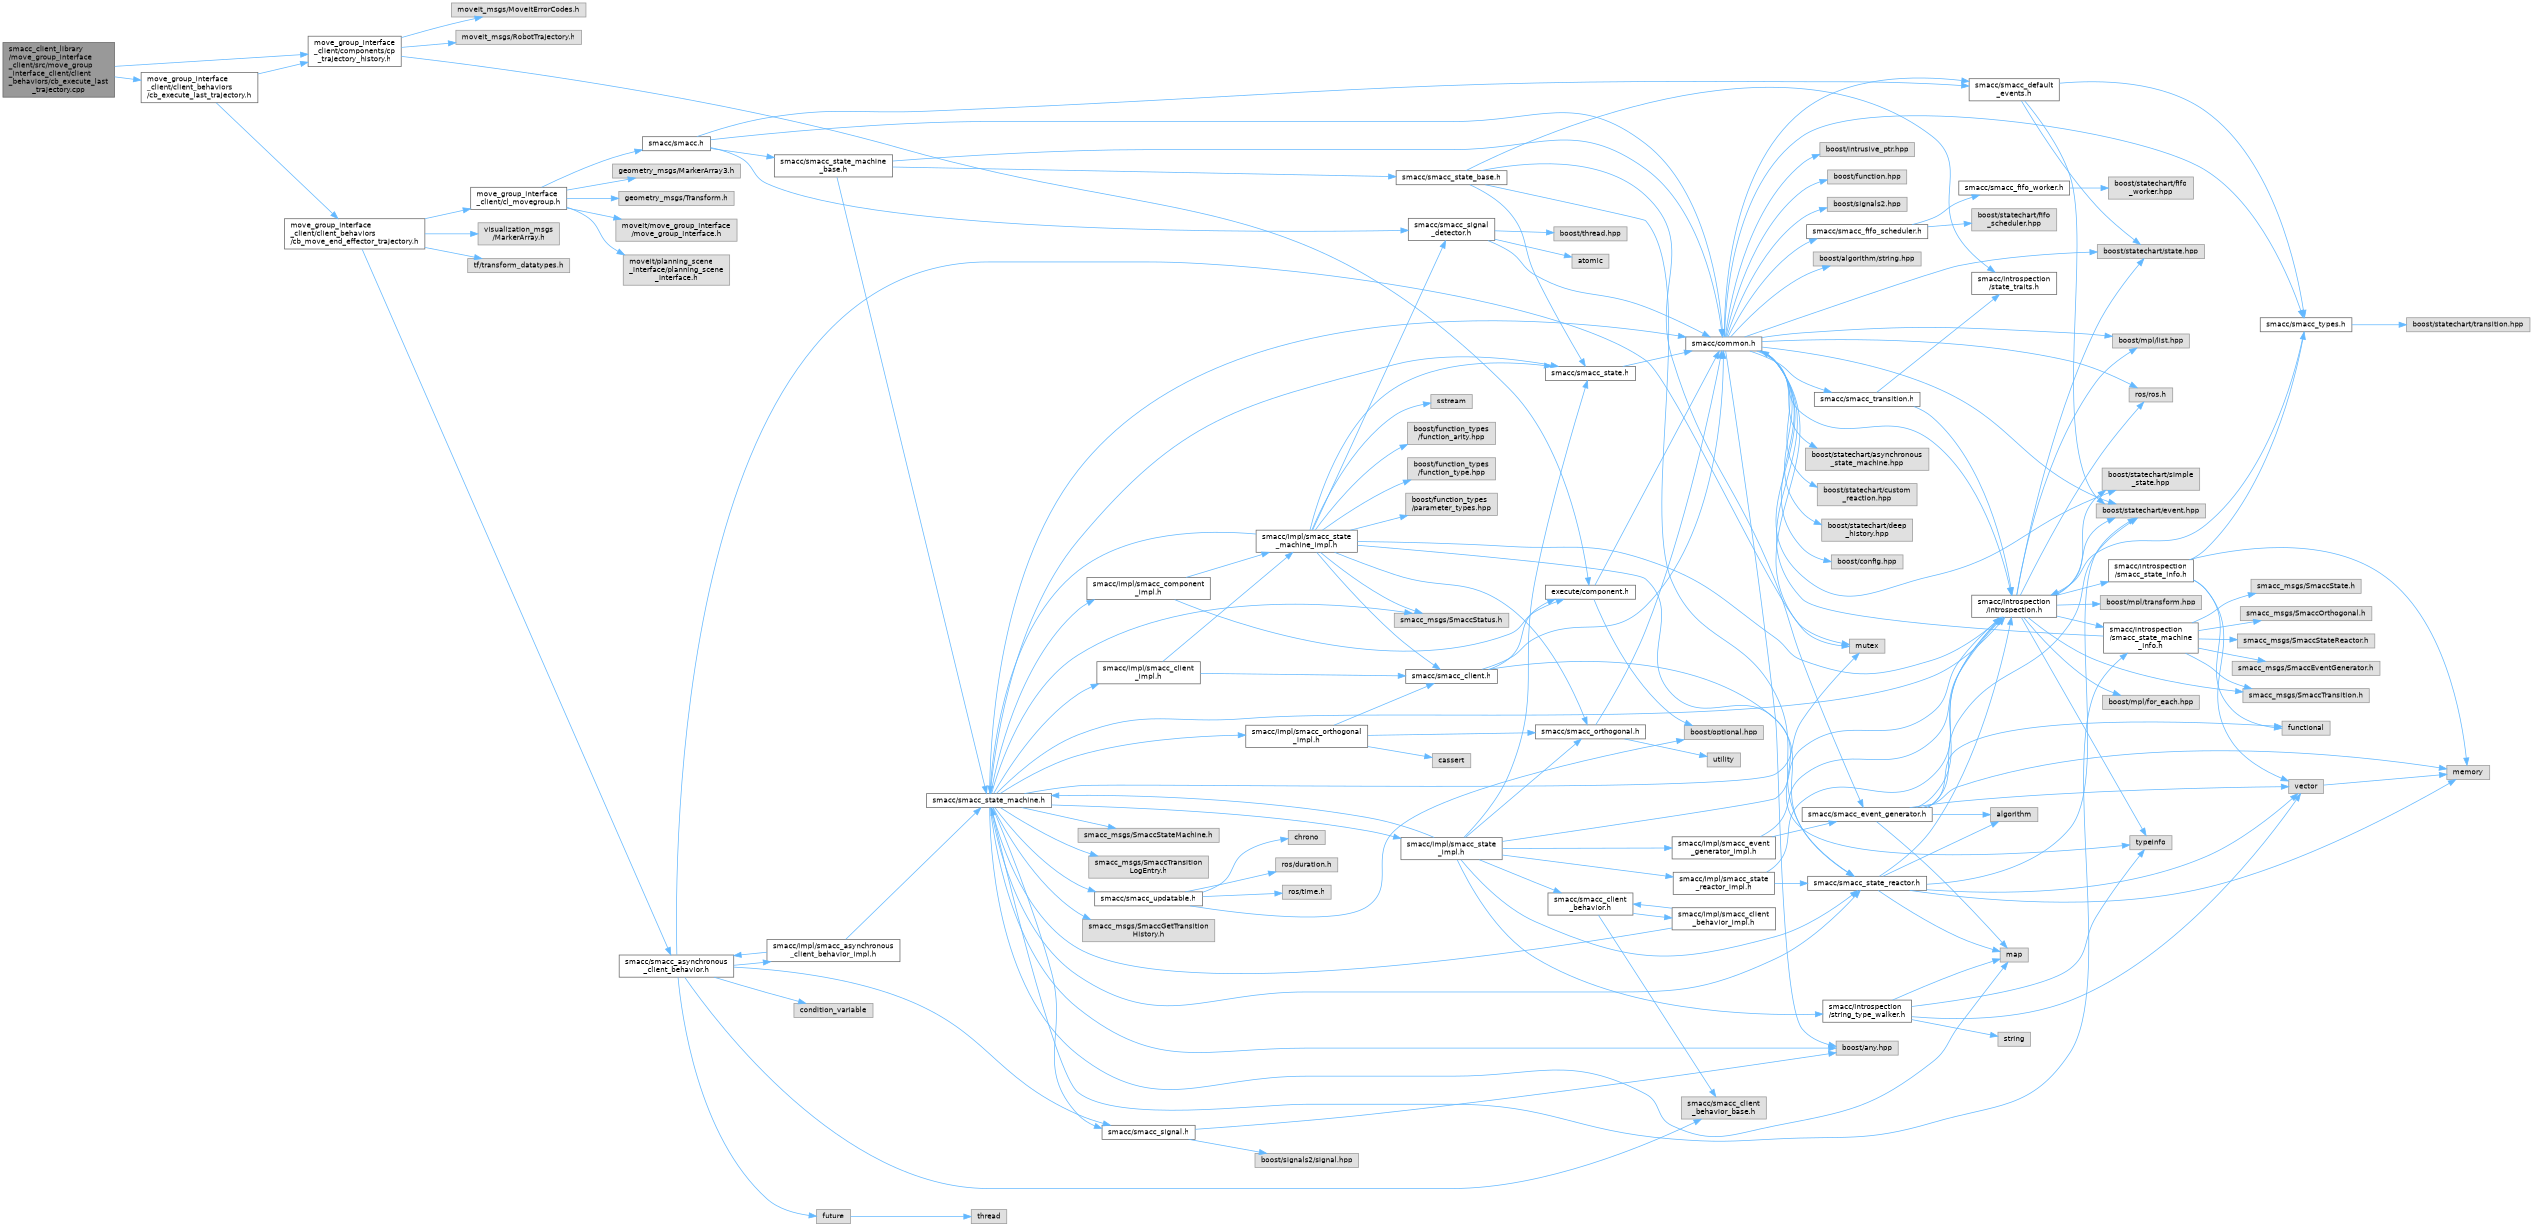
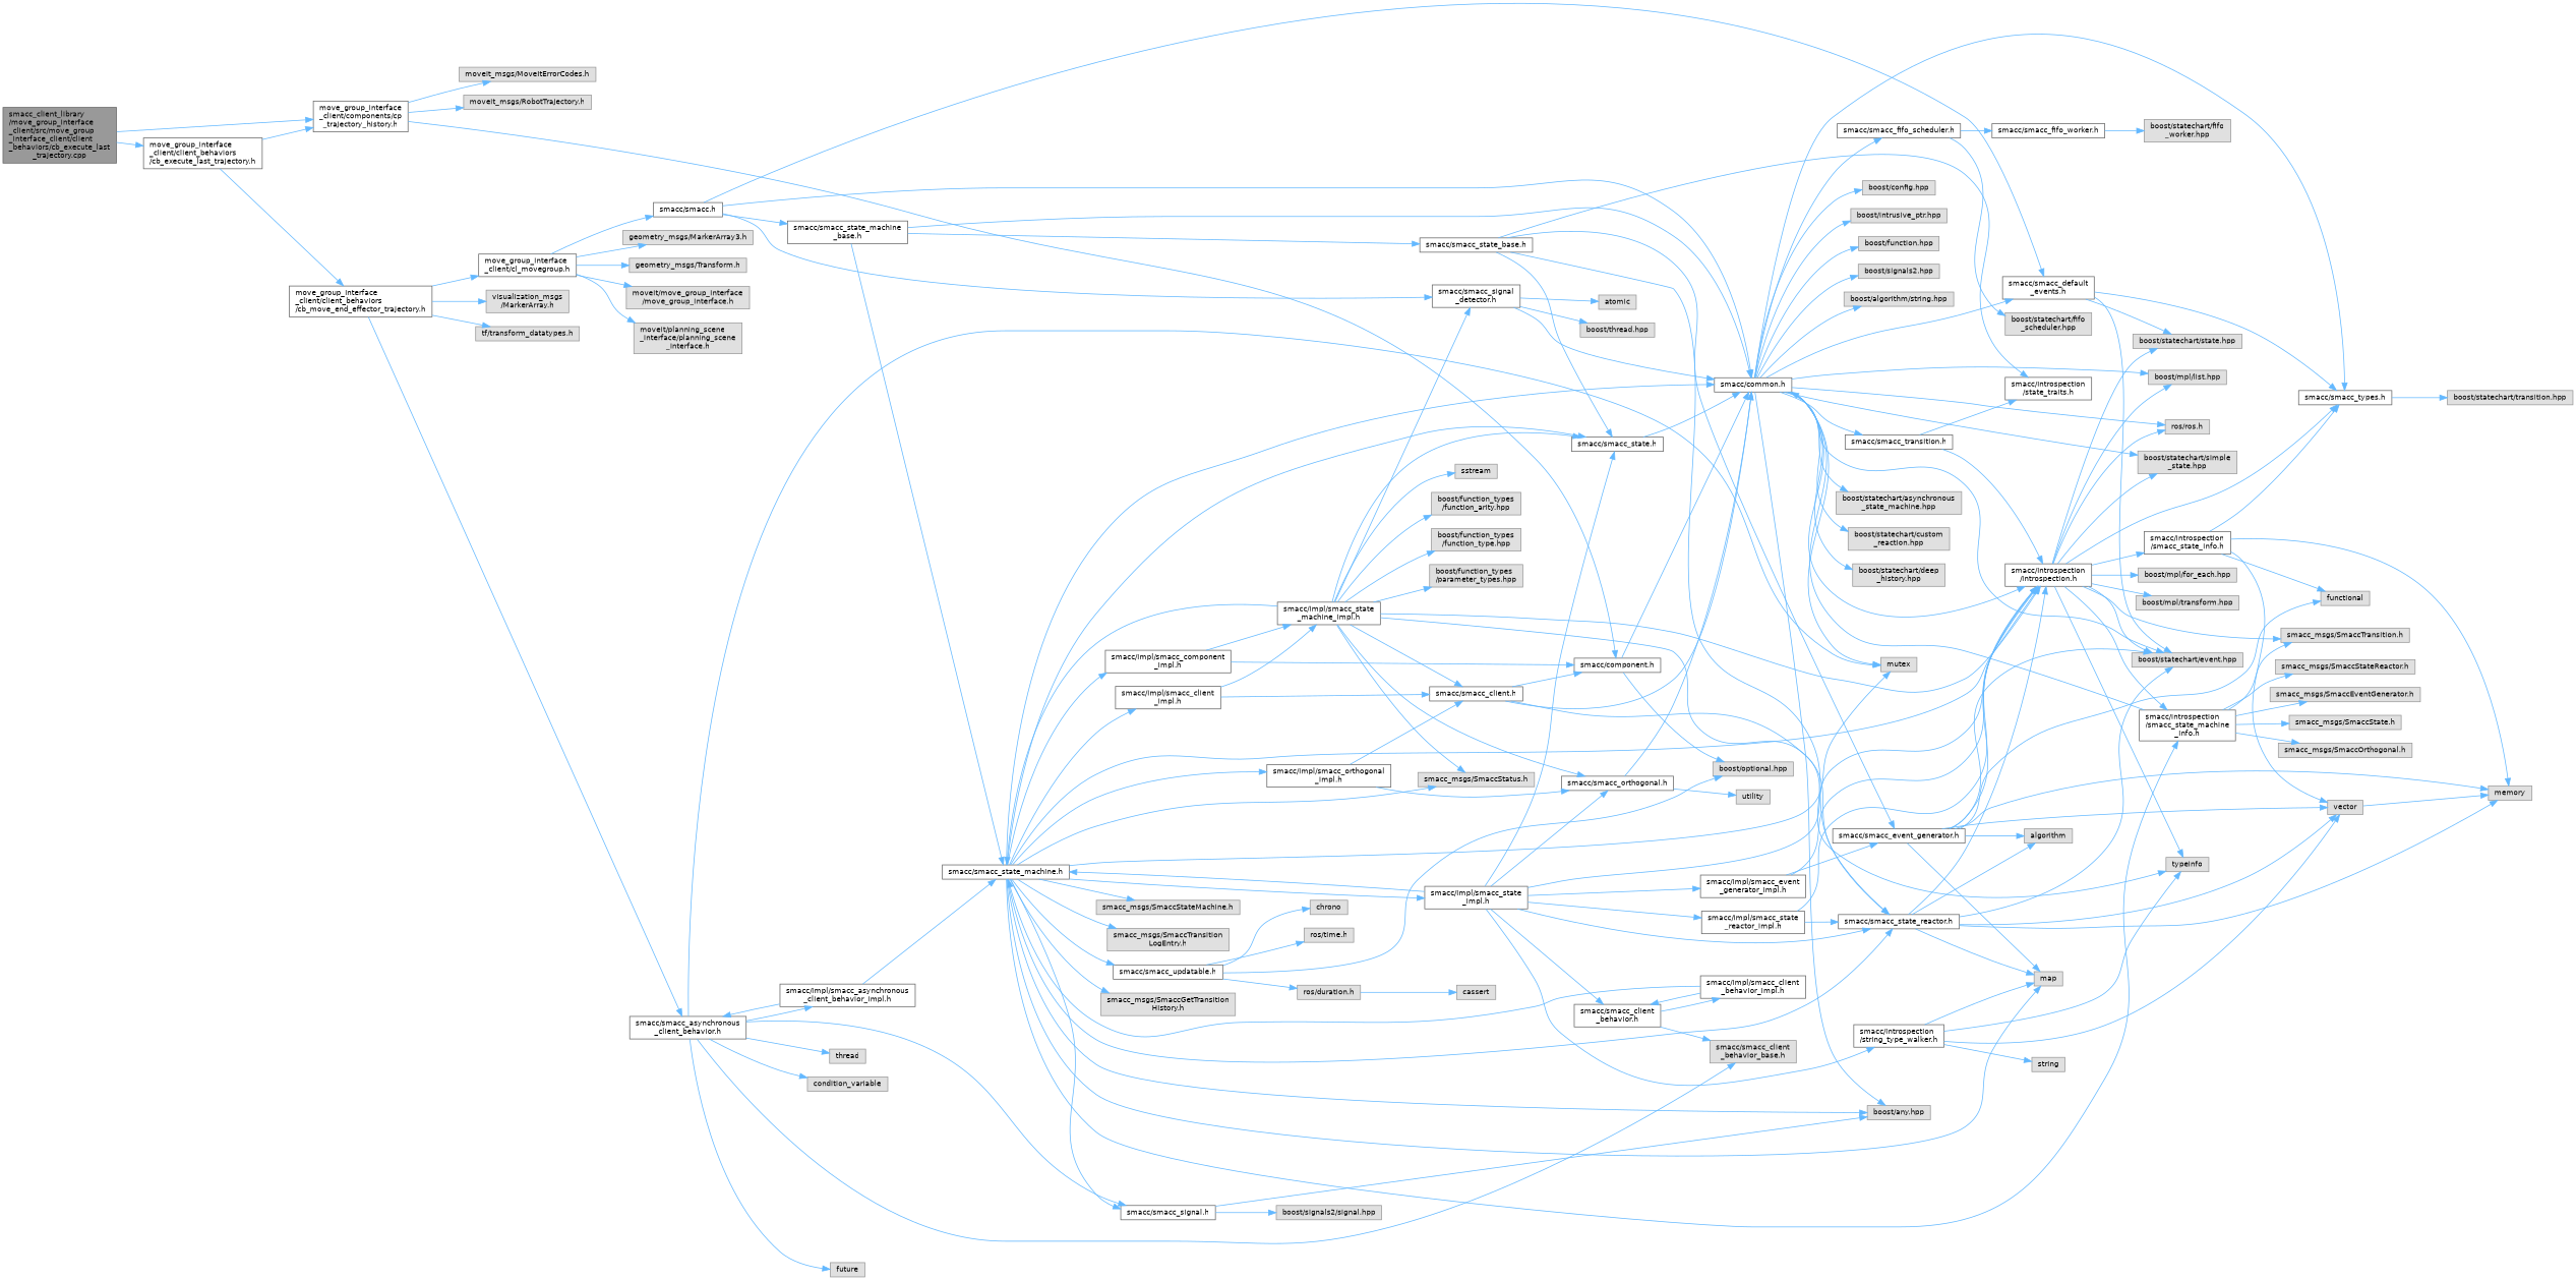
  digraph {
    rankdir=LR
    node [color=grey60 fillcolor="#E0E0E0" fontname=Helvetica fontsize=10 shape=box style=filled]
    edge [color=steelblue1 fontname=Helvetica fontsize=10 labelfontname=Helvetica labelfontsize=10 style=solid]
    n1 [color=gray40 fillcolor=grey60 fontcolor=black height=0.2 label="smacc_client_library\l/move_group_interface\l_client/src/move_group\l_interface_client/client\l_behaviors/cb_execute_last\l_trajectory.cpp" width=0.4]
    n2 [color=grey40 fillcolor=white height=0.2 label="move_group_interface\l_client/client_behaviors\l/cb_execute_last_trajectory.h" width=0.4]
    n3 [color=grey40 fillcolor=white height=0.2 label="move_group_interface\l_client/components/cp\l_trajectory_history.h" width=0.4]
    n4 [color=grey40 fillcolor=white height=0.2 label="move_group_interface\l_client/client_behaviors\l/cb_move_end_effector_trajectory.h" width=0.4]
-   n5 [color=grey40 fillcolor=white height=0.2 label="execute/component.h" width=0.4]
+   n5 [color=grey40 fillcolor=white height=0.2 label="smacc/component.h" width=0.4]
    n6 [height=0.2 label="moveit_msgs/RobotTrajectory.h" width=0.4]
    n7 [height=0.2 label="moveit_msgs/MoveItErrorCodes.h" width=0.4]
    n8 [color=grey40 fillcolor=white height=0.2 label="smacc/smacc_asynchronous\l_client_behavior.h" width=0.4]
    n9 [color=grey40 fillcolor=white height=0.2 label="move_group_interface\l_client/cl_movegroup.h" width=0.4]
    n10 [height=0.2 label="visualization_msgs\l/MarkerArray.h" width=0.4]
    n11 [height=0.2 label="tf/transform_datatypes.h" width=0.4]
    n12 [height=0.2 label="smacc/smacc_client\l_behavior_base.h" width=0.4]
    n13 [color=grey40 fillcolor=white height=0.2 label="smacc/smacc_signal.h" width=0.4]
    n14 [height=0.2 label=thread width=0.4]
    n15 [height=0.2 label=condition_variable width=0.4]
    n16 [height=0.2 label=mutex width=0.4]
    n17 [height=0.2 label=future width=0.4]
    n18 [color=grey40 fillcolor=white height=0.2 label="smacc/impl/smacc_asynchronous\l_client_behavior_impl.h" width=0.4]
    n19 [color=grey40 fillcolor=white height=0.2 label="smacc/smacc.h" width=0.4]
    n20 [height=0.2 label="moveit/move_group_interface\l/move_group_interface.h" width=0.4]
    n21 [height=0.2 label="moveit/planning_scene\l_interface/planning_scene\l_interface.h" width=0.4]
    n22 [height=0.2 label="geometry_msgs/MarkerArray3.h" width=0.4]
    n23 [height=0.2 label="geometry_msgs/Transform.h" width=0.4]
    n24 [height=0.2 label="boost/signals2/signal.hpp" width=0.4]
    n25 [height=0.2 label="boost/any.hpp" width=0.4]
    n26 [color=grey40 fillcolor=white height=0.2 label="smacc/smacc_state_machine.h" width=0.4]
    n27 [height=0.2 label=map width=0.4]
    n28 [color=grey40 fillcolor=white height=0.2 label="smacc/common.h" width=0.4]
    n29 [color=grey40 fillcolor=white height=0.2 label="smacc/introspection\l/introspection.h" width=0.4]
    n30 [color=grey40 fillcolor=white height=0.2 label="smacc/introspection\l/smacc_state_machine\l_info.h" width=0.4]
    n31 [color=grey40 fillcolor=white height=0.2 label="smacc/smacc_updatable.h" width=0.4]
    n32 [height=0.2 label="smacc_msgs/SmaccStateMachine.h" width=0.4]
    n33 [height=0.2 label="smacc_msgs/SmaccTransition\lLogEntry.h" width=0.4]
    n34 [height=0.2 label="smacc_msgs/SmaccStatus.h" width=0.4]
    n35 [height=0.2 label="smacc_msgs/SmaccGetTransition\lHistory.h" width=0.4]
    n36 [color=grey40 fillcolor=white height=0.2 label="smacc/smacc_state.h" width=0.4]
    n37 [color=grey40 fillcolor=white height=0.2 label="smacc/smacc_state_reactor.h" width=0.4]
    n38 [color=grey40 fillcolor=white height=0.2 label="smacc/impl/smacc_state\l_impl.h" width=0.4]
    n39 [color=grey40 fillcolor=white height=0.2 label="smacc/impl/smacc_client\l_impl.h" width=0.4]
    n40 [color=grey40 fillcolor=white height=0.2 label="smacc/impl/smacc_component\l_impl.h" width=0.4]
    n41 [color=grey40 fillcolor=white height=0.2 label="smacc/impl/smacc_orthogonal\l_impl.h" width=0.4]
    n42 [height=0.2 label="boost/statechart/state.hpp" width=0.4]
    n43 [height=0.2 label="boost/statechart/simple\l_state.hpp" width=0.4]
    n44 [height=0.2 label="boost/statechart/event.hpp" width=0.4]
    n45 [height=0.2 label="boost/statechart/asynchronous\l_state_machine.hpp" width=0.4]
    n46 [height=0.2 label="boost/statechart/custom\l_reaction.hpp" width=0.4]
    n47 [height=0.2 label="boost/statechart/deep\l_history.hpp" width=0.4]
    n48 [height=0.2 label="boost/config.hpp" width=0.4]
    n49 [height=0.2 label="boost/intrusive_ptr.hpp" width=0.4]
    n50 [height=0.2 label="boost/function.hpp" width=0.4]
    n51 [height=0.2 label="boost/signals2.hpp" width=0.4]
    n52 [height=0.2 label="boost/mpl/list.hpp" width=0.4]
    n53 [height=0.2 label="boost/algorithm/string.hpp" width=0.4]
    n54 [height=0.2 label="ros/ros.h" width=0.4]
    n55 [color=grey40 fillcolor=white height=0.2 label="smacc/smacc_fifo_scheduler.h" width=0.4]
    n56 [color=grey40 fillcolor=white height=0.2 label="smacc/smacc_types.h" width=0.4]
    n57 [color=grey40 fillcolor=white height=0.2 label="smacc/smacc_default\l_events.h" width=0.4]
    n58 [color=grey40 fillcolor=white height=0.2 label="smacc/smacc_transition.h" width=0.4]
    n59 [height=0.2 label=typeinfo width=0.4]
    n60 [height=0.2 label="boost/mpl/for_each.hpp" width=0.4]
    n61 [height=0.2 label="boost/mpl/transform.hpp" width=0.4]
    n62 [color=grey40 fillcolor=white height=0.2 label="smacc/introspection\l/smacc_state_info.h" width=0.4]
    n63 [height=0.2 label="smacc_msgs/SmaccTransition.h" width=0.4]
    n64 [height=0.2 label="smacc_msgs/SmaccState.h" width=0.4]
    n65 [height=0.2 label="smacc_msgs/SmaccOrthogonal.h" width=0.4]
    n66 [height=0.2 label="smacc_msgs/SmaccStateReactor.h" width=0.4]
    n67 [height=0.2 label="smacc_msgs/SmaccEventGenerator.h" width=0.4]
    n68 [height=0.2 label=chrono width=0.4]
    n69 [height=0.2 label="boost/optional.hpp" width=0.4]
    n70 [height=0.2 label="ros/duration.h" width=0.4]
    n71 [height=0.2 label="ros/time.h" width=0.4]
    n72 [height=0.2 label=memory width=0.4]
    n73 [height=0.2 label=vector width=0.4]
    n74 [height=0.2 label=algorithm width=0.4]
    n75 [color=grey40 fillcolor=white height=0.2 label="smacc/introspection\l/string_type_walker.h" width=0.4]
    n76 [color=grey40 fillcolor=white height=0.2 label="smacc/smacc_orthogonal.h" width=0.4]
    n77 [color=grey40 fillcolor=white height=0.2 label="smacc/smacc_client\l_behavior.h" width=0.4]
    n78 [color=grey40 fillcolor=white height=0.2 label="smacc/impl/smacc_state\l_reactor_impl.h" width=0.4]
    n79 [color=grey40 fillcolor=white height=0.2 label="smacc/impl/smacc_event\l_generator_impl.h" width=0.4]
    n80 [color=grey40 fillcolor=white height=0.2 label="smacc/smacc_client.h" width=0.4]
    n81 [color=grey40 fillcolor=white height=0.2 label="smacc/impl/smacc_state\l_machine_impl.h" width=0.4]
    n82 [height=0.2 label=cassert width=0.4]
    n83 [height=0.2 label="boost/statechart/fifo\l_scheduler.hpp" width=0.4]
    n84 [color=grey40 fillcolor=white height=0.2 label="smacc/smacc_fifo_worker.h" width=0.4]
    n85 [height=0.2 label="boost/statechart/transition.hpp" width=0.4]
    n86 [color=grey40 fillcolor=white height=0.2 label="smacc/introspection\l/state_traits.h" width=0.4]
    n87 [height=0.2 label="boost/statechart/fifo\l_worker.hpp" width=0.4]
    n88 [height=0.2 label=string width=0.4]
    n89 [height=0.2 label=functional width=0.4]
    n90 [height=0.2 label=utility width=0.4]
    n91 [color=grey40 fillcolor=white height=0.2 label="smacc/impl/smacc_client\l_behavior_impl.h" width=0.4]
    n92 [color=grey40 fillcolor=white height=0.2 label="smacc/smacc_event_generator.h" width=0.4]
    n93 [color=grey40 fillcolor=white height=0.2 label="smacc/smacc_signal\l_detector.h" width=0.4]
    n94 [height=0.2 label=sstream width=0.4]
    n95 [height=0.2 label="boost/function_types\l/function_arity.hpp" width=0.4]
    n96 [height=0.2 label="boost/function_types\l/function_type.hpp" width=0.4]
    n97 [height=0.2 label="boost/function_types\l/parameter_types.hpp" width=0.4]
    n98 [height=0.2 label="boost/thread.hpp" width=0.4]
    n99 [height=0.2 label=atomic width=0.4]
    n100 [color=grey40 fillcolor=white height=0.2 label="smacc/smacc_state_machine\l_base.h" width=0.4]
    n101 [color=grey40 fillcolor=white height=0.2 label="smacc/smacc_state_base.h" width=0.4]
    n1 -> n2
    n1 -> n3
    n2 -> n3
    n2 -> n4
    n3 -> n5
    n3 -> n6
    n3 -> n7
    n4 -> n8
    n4 -> n9
    n4 -> n10
    n4 -> n11
    n5 -> n28
    n5 -> n69
    n8 -> n12
    n8 -> n13
-   n17 -> n14
+   n8 -> n14
    n8 -> n15
    n8 -> n16
    n8 -> n17
    n8 -> n18
    n9 -> n19
    n9 -> n20
    n9 -> n21
    n9 -> n22
    n9 -> n23
    n13 -> n24
    n13 -> n25
    n18 -> n8
    n18 -> n26
    n19 -> n28
    n19 -> n57
    n19 -> n93
    n19 -> n100
    n26 -> n13
    n26 -> n16
    n26 -> n25
    n26 -> n27
    n26 -> n28
    n26 -> n29
    n26 -> n30
    n26 -> n31
    n26 -> n32
    n26 -> n33
    n26 -> n34
    n26 -> n35
    n26 -> n36
    n26 -> n37
    n26 -> n38
    n26 -> n39
    n26 -> n40
    n26 -> n41
    n28 -> n16
    n28 -> n25
    n28 -> n29
-   n28 -> n42
    n28 -> n43
    n28 -> n44
    n28 -> n45
    n28 -> n46
    n28 -> n47
    n28 -> n48
    n28 -> n49
    n28 -> n50
    n28 -> n51
    n28 -> n52
    n28 -> n53
    n28 -> n54
    n28 -> n55
    n28 -> n56
    n28 -> n57
    n28 -> n58
    n29 -> n30
    n29 -> n42
    n29 -> n43
    n29 -> n44
    n29 -> n52
    n29 -> n54
-   n56 -> n29
+   n29 -> n56
    n29 -> n59
    n29 -> n60
    n29 -> n61
    n29 -> n62
    n29 -> n63
    n30 -> n28
    n30 -> n63
    n30 -> n64
    n30 -> n65
    n30 -> n66
    n30 -> n67
    n31 -> n68
    n31 -> n69
    n31 -> n70
    n31 -> n71
    n36 -> n28
    n37 -> n27
    n37 -> n29
    n37 -> n44
    n37 -> n72
    n37 -> n73
    n37 -> n74
    n38 -> n26
    n38 -> n29
    n38 -> n36
    n38 -> n37
    n38 -> n75
    n38 -> n76
    n38 -> n77
    n38 -> n78
    n38 -> n79
    n39 -> n80
    n39 -> n81
    n40 -> n5
    n40 -> n81
    n41 -> n76
    n41 -> n80
-   n41 -> n82
+   n70 -> n82
    n55 -> n83
    n55 -> n84
    n56 -> n85
    n57 -> n42
    n57 -> n44
    n57 -> n56
    n58 -> n29
    n58 -> n86
    n62 -> n56
    n62 -> n72
    n62 -> n73
    n62 -> n89
    n73 -> n72
    n75 -> n27
    n75 -> n59
    n75 -> n73
    n75 -> n88
    n76 -> n28
    n76 -> n90
    n77 -> n12
    n77 -> n91
    n78 -> n29
    n78 -> n37
    n79 -> n29
    n79 -> n92
    n80 -> n5
    n80 -> n28
    n80 -> n59
    n81 -> n26
    n81 -> n29
    n81 -> n34
    n81 -> n36
    n81 -> n37
    n81 -> n76
    n81 -> n80
    n81 -> n93
    n81 -> n94
    n81 -> n95
    n81 -> n96
    n81 -> n97
    n84 -> n87
    n91 -> n26
    n91 -> n77
    n92 -> n27
    n92 -> n29
    n92 -> n44
    n92 -> n72
    n92 -> n73
    n92 -> n74
    n92 -> n89
    n93 -> n28
    n93 -> n98
    n93 -> n99
    n100 -> n26
    n100 -> n28
    n100 -> n101
    n101 -> n36
    n101 -> n37
    n101 -> n86
    n101 -> n92
  }
